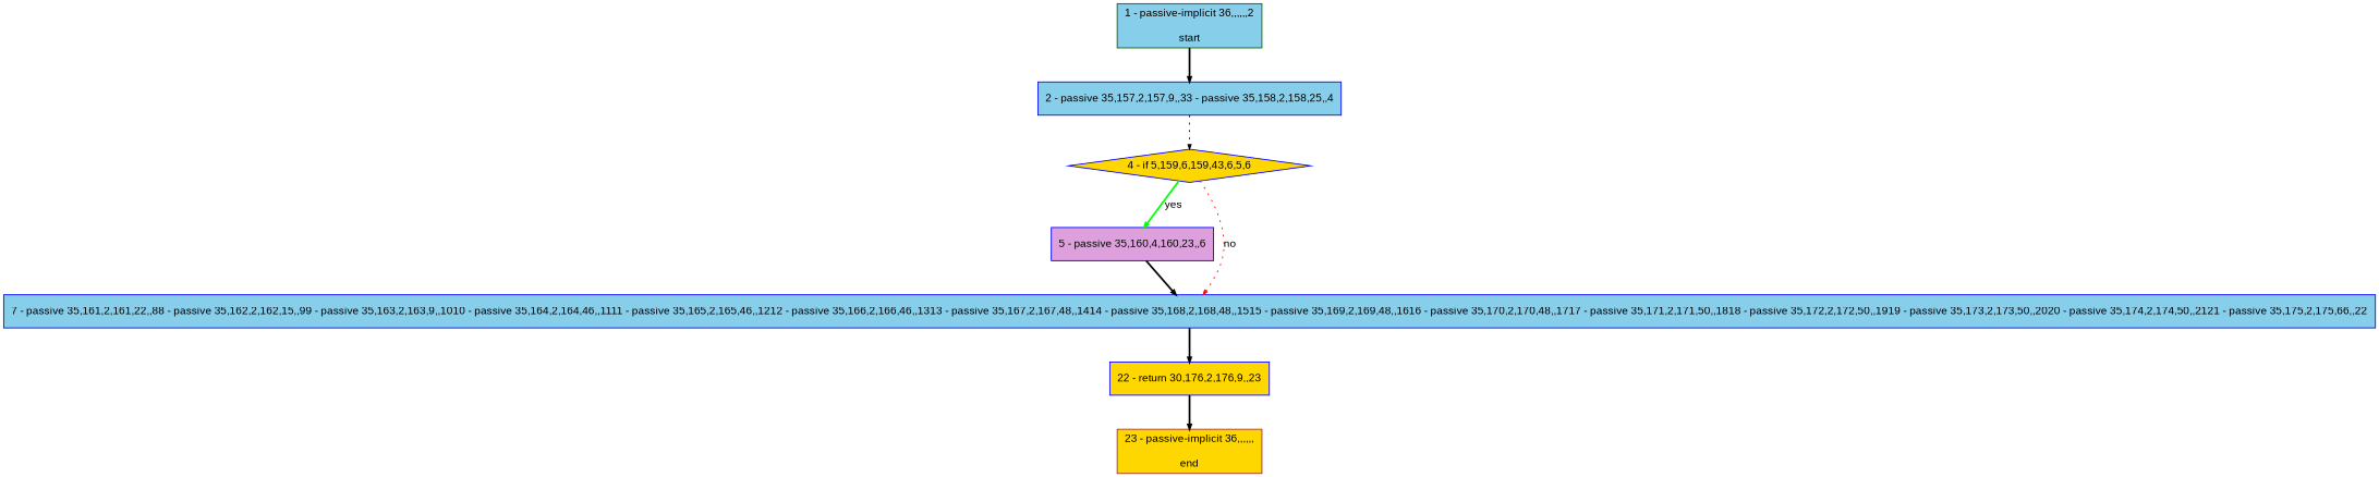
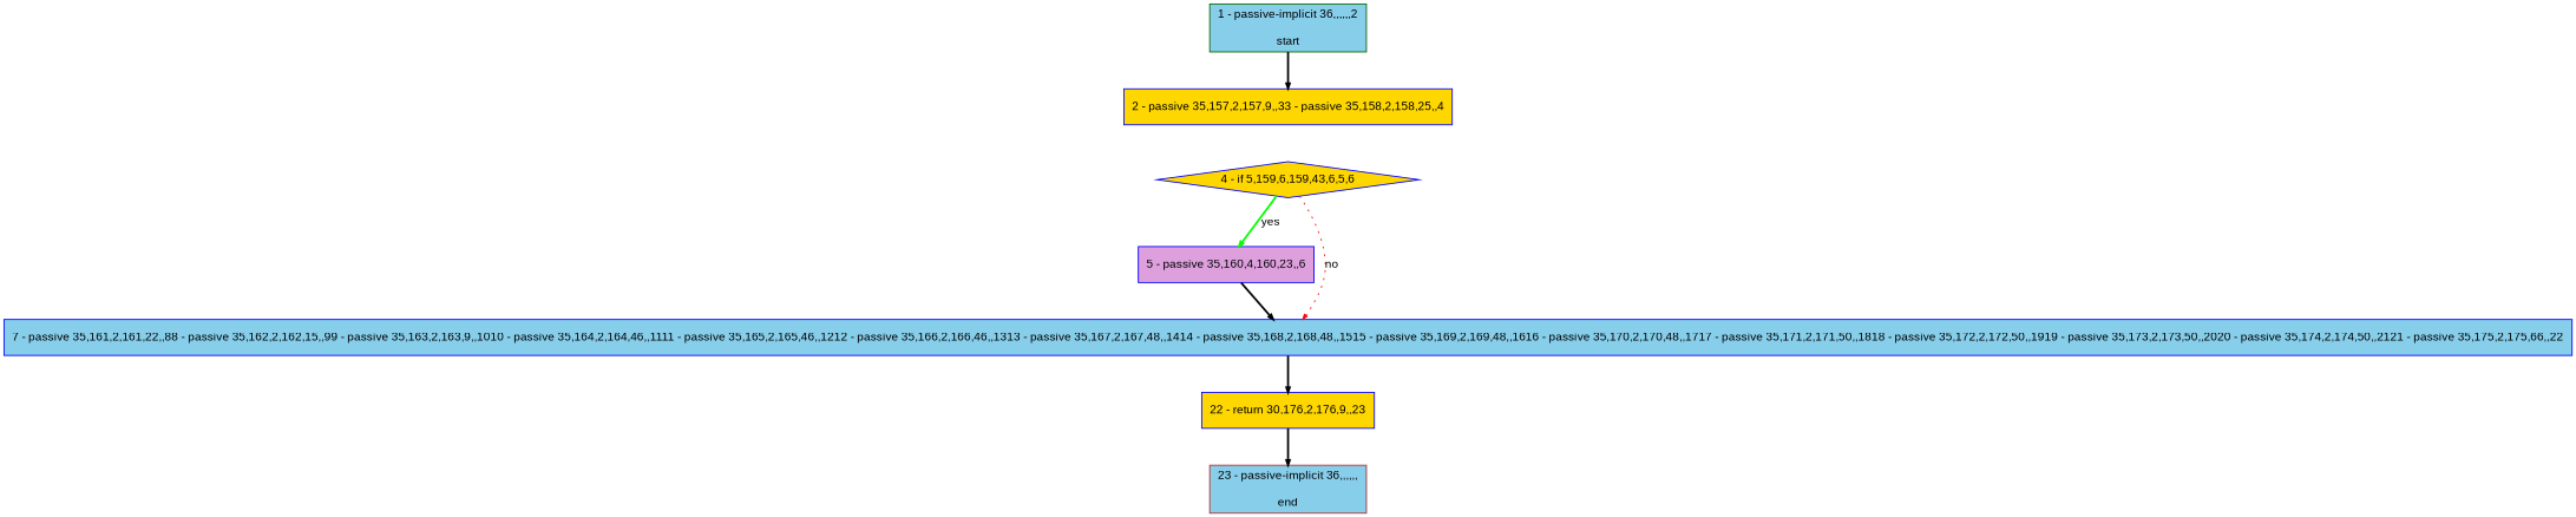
  digraph {
    bgcolor=white
    compound=true
    fillcolor="#FFFFCC"
    fontname=Arial
    fontsize=12
    pack=true
    packmode=clust
    style="rounded,filled"
    node [color="#0000ff" compound=true fillcolor=gold fixedsize=false fontname=Arial fontsize=12 node_initialized=no shape=box style=filled]
    edge [arrowhead=normal arrowsize=0.5 arrowtail=none color="#000000" compound=true dir=forward fontcolor=black fontname=Arial fontsize=12 style=bold]
-   n1 [fillcolor=skyblue label="2 - passive 35,157,2,157,9,,33 - passive 35,158,2,158,25,,4"]
+   n1 [label="2 - passive 35,157,2,157,9,,33 - passive 35,158,2,158,25,,4"]
    n2 [label="4 - if 5,159,6,159,43,6,5,6" shape=diamond]
    n3 [fillcolor=plum label="5 - passive 35,160,4,160,23,,6"]
    n4 [fillcolor=skyblue label="7 - passive 35,161,2,161,22,,88 - passive 35,162,2,162,15,,99 - passive 35,163,2,163,9,,1010 - passive 35,164,2,164,46,,1111 - passive 35,165,2,165,46,,1212 - passive 35,166,2,166,46,,1313 - passive 35,167,2,167,48,,1414 - passive 35,168,2,168,48,,1515 - passive 35,169,2,169,48,,1616 - passive 35,170,2,170,48,,1717 - passive 35,171,2,171,50,,1818 - passive 35,172,2,172,50,,1919 - passive 35,173,2,173,50,,2020 - passive 35,174,2,174,50,,2121 - passive 35,175,2,175,66,,22"]
    n5 [color="#006400" fillcolor=skyblue label="1 - passive-implicit 36,,,,,,2\n\nstart"]
    n6 [label="22 - return 30,176,2,176,9,,23"]
-   n7 [color="#a52a2a" label="23 - passive-implicit 36,,,,,,\n\nend"]
-   n1 -> n2 [style=dotted]
+   n7 [color="#a52a2a" fillcolor=skyblue label="23 - passive-implicit 36,,,,,,\n\nend"]
    n2 -> n3 [color="#00ff00" label=yes]
    n2 -> n4 [color="#ff0000" label=no style=dotted]
    n3 -> n4
    n4 -> n6
    n5 -> n1
    n6 -> n7
  }
